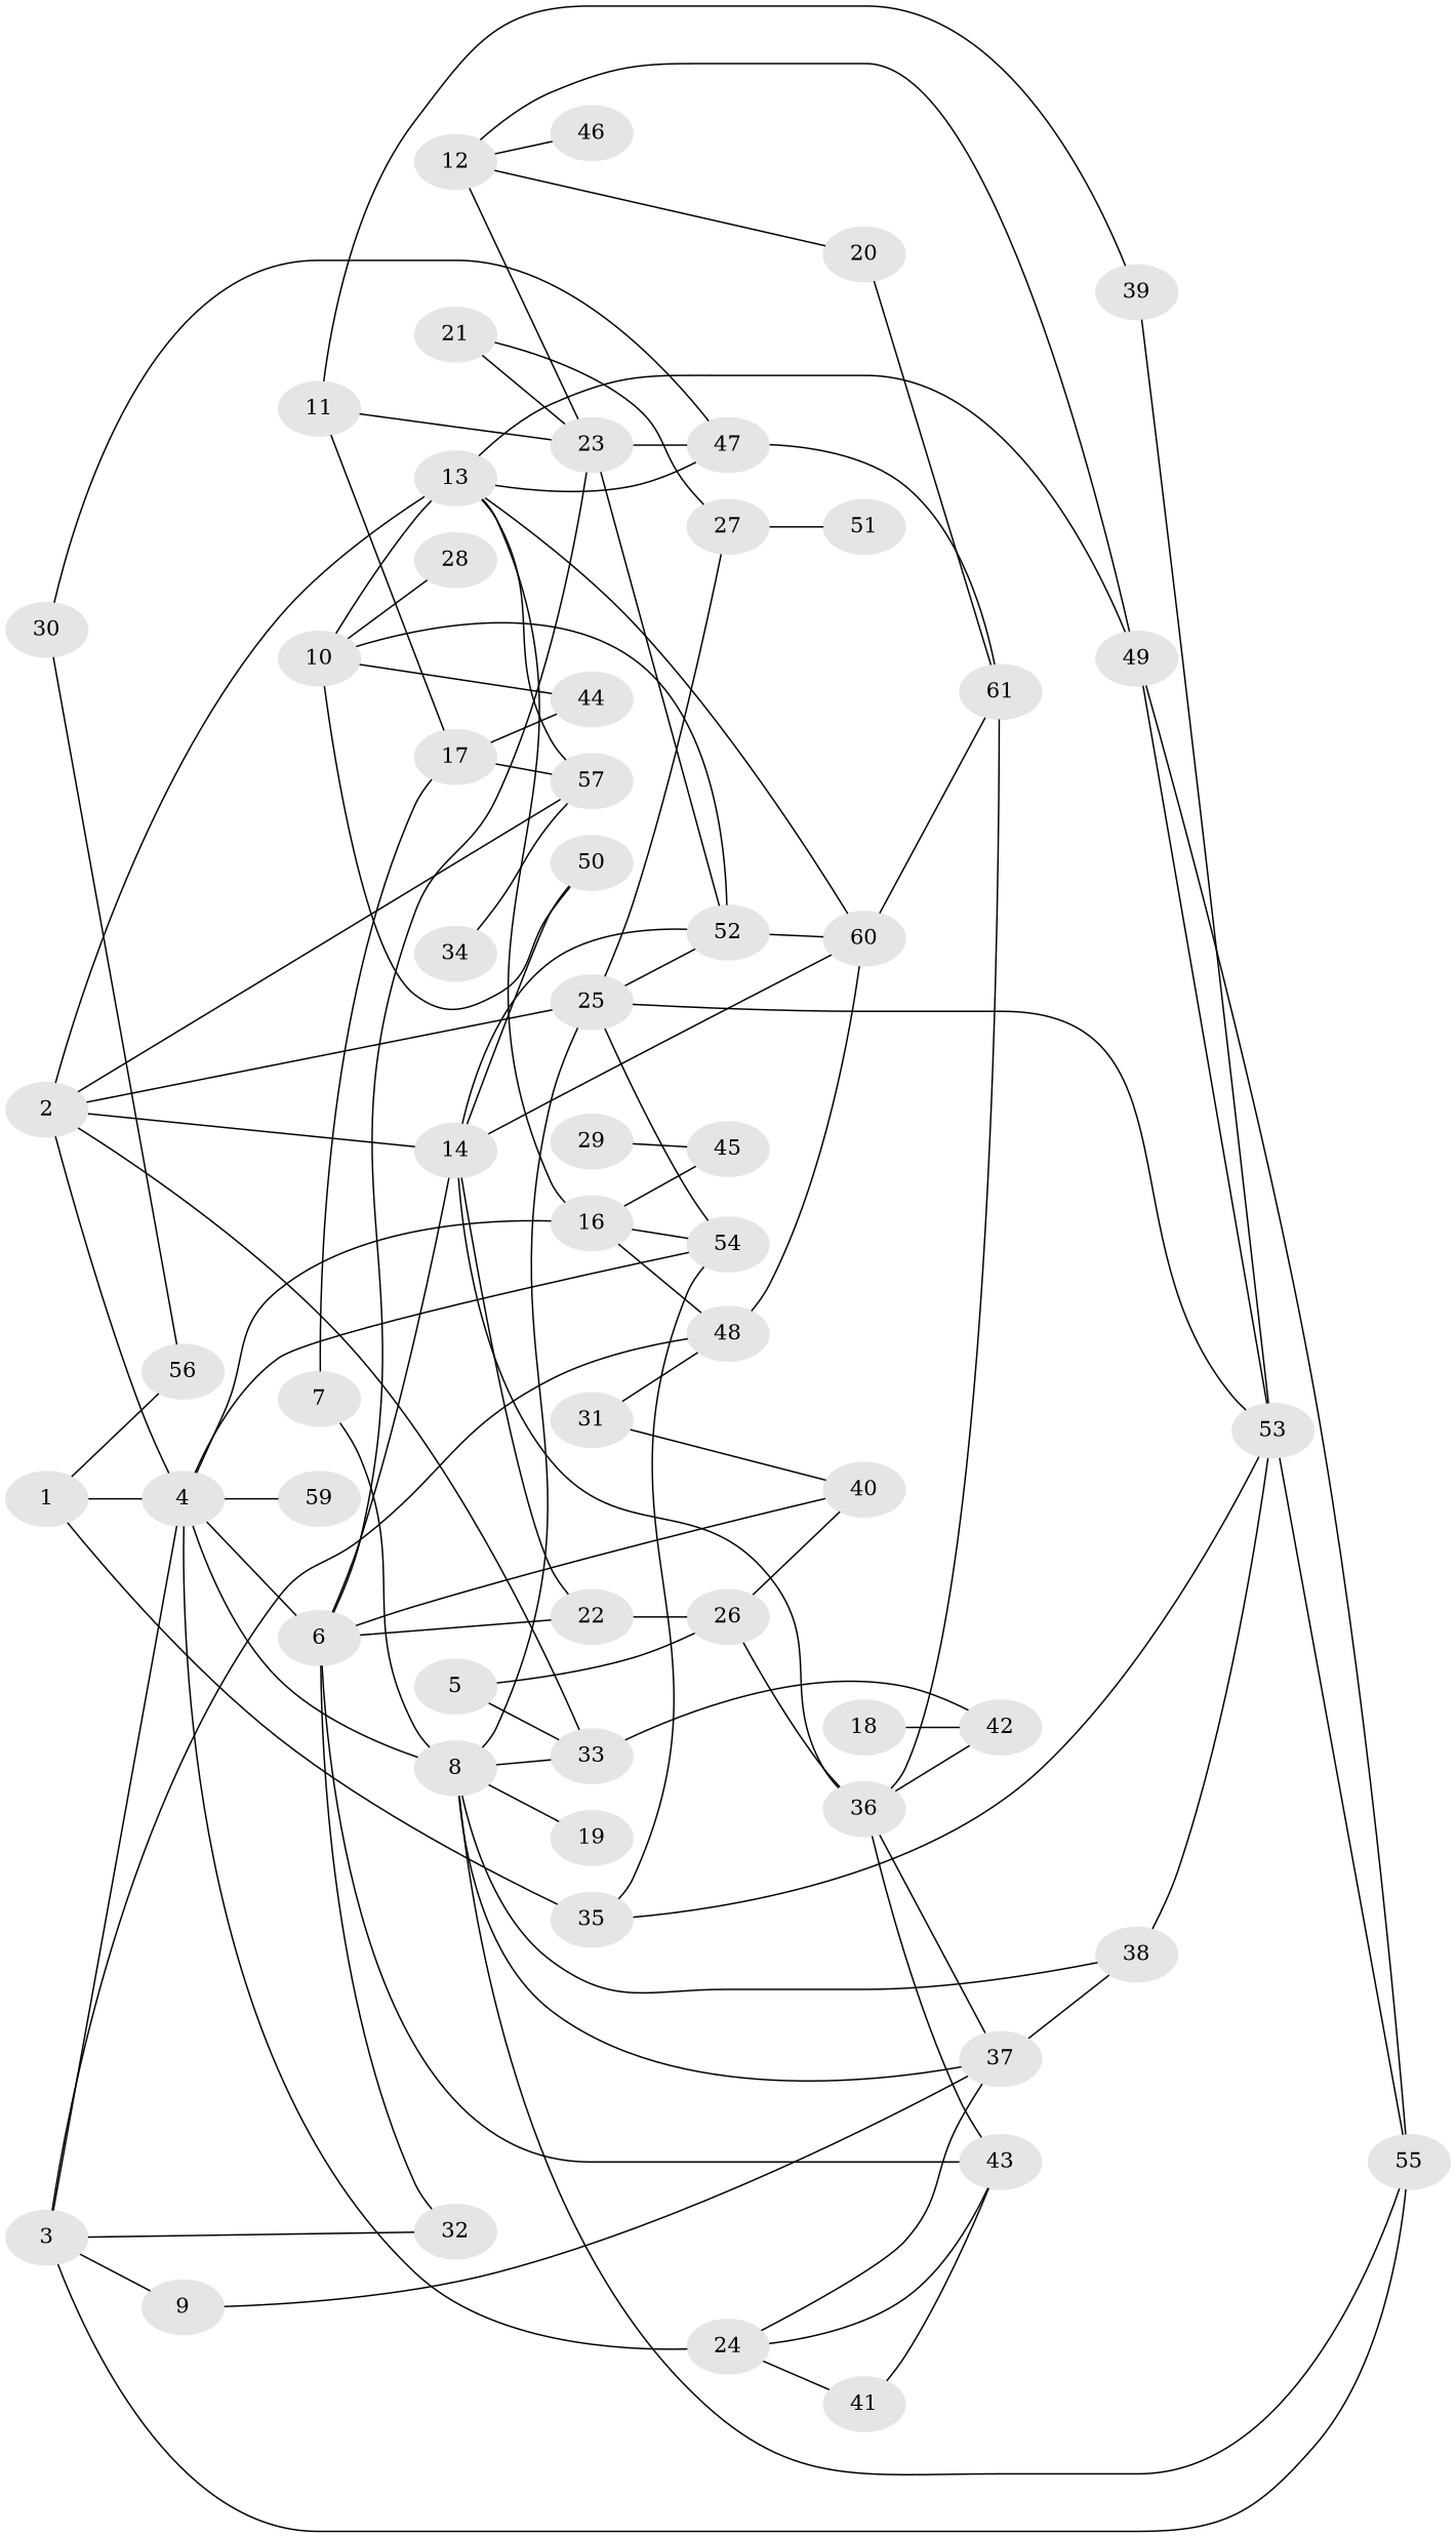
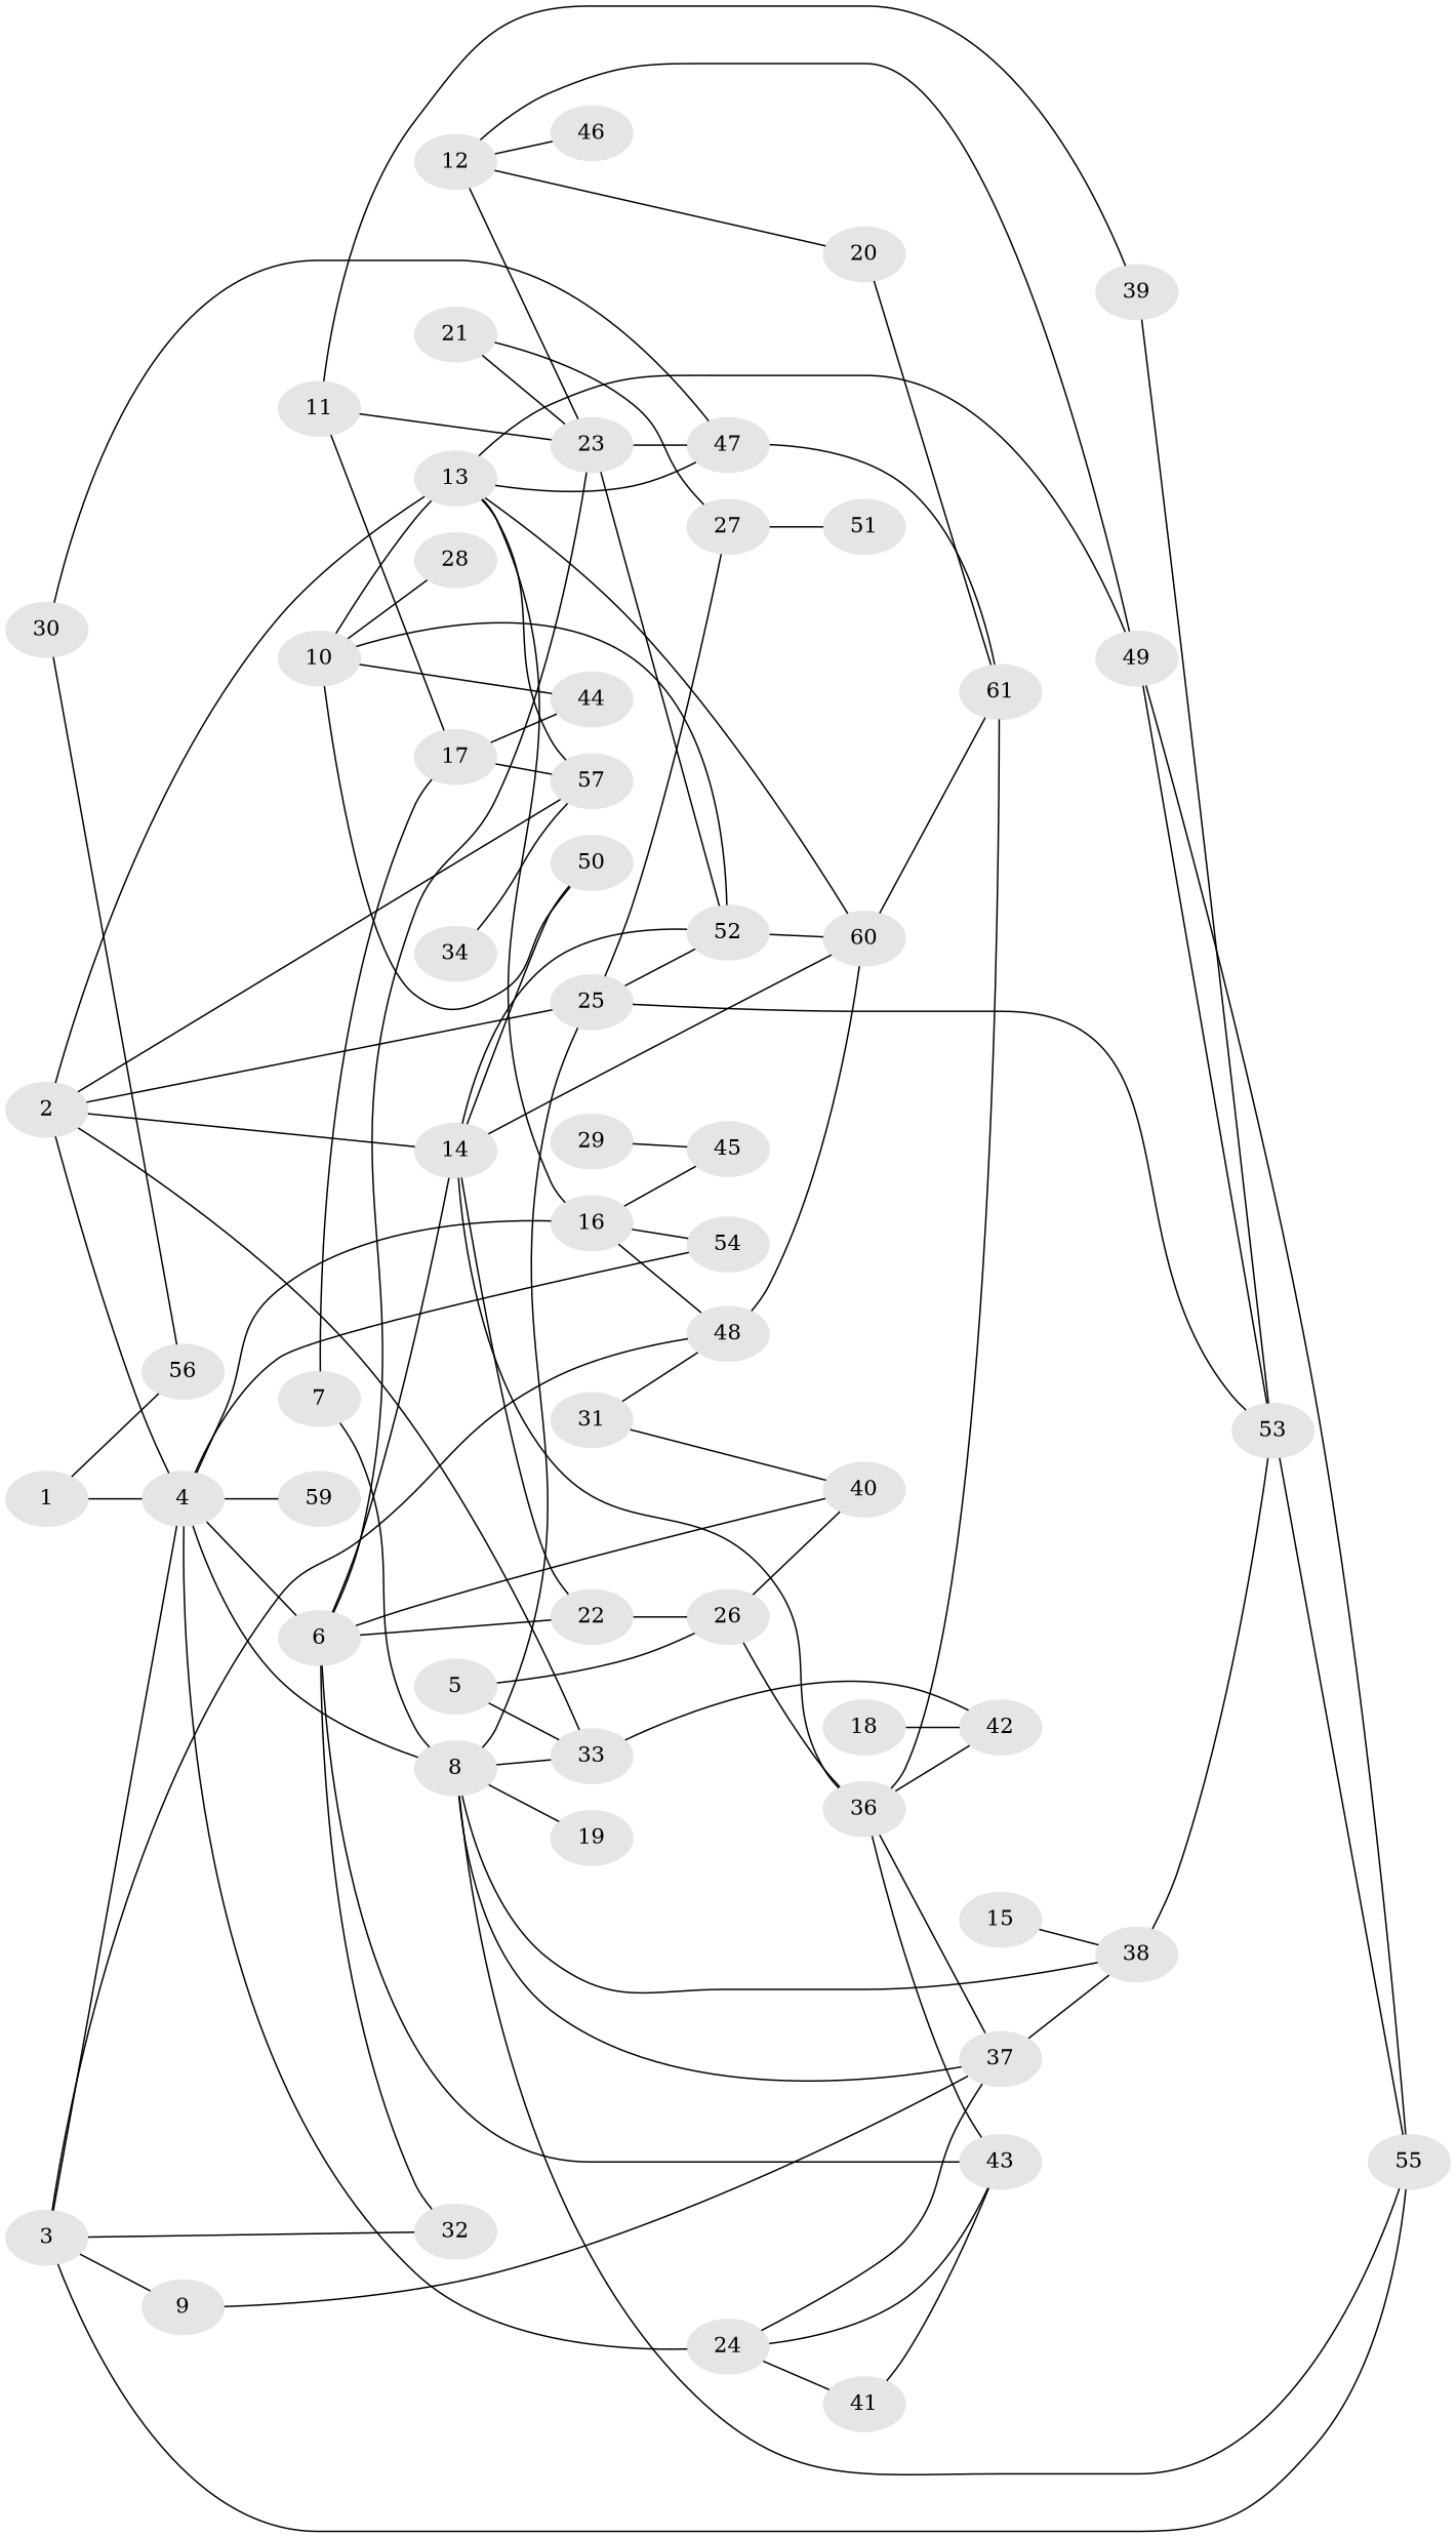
  graph {
    rankdir=LR
    node [color=gray90 style=filled]
    edge [weight=1.0]
    1
    4
-   35
    56
    6
    8
    16
    24
    54
    59
    53
    2
    13
    14
    25
    33
    57
    49
    47
    60
    22
    50
    52
    36
    27
    42
    3
    9
    32
    48
    55
    37
    23
    40
    43
    19
    38
    45
    41
    5
    26
    7
    17
    44
    10
    28
    11
    39
    12
    20
    46
    61
+   15
    18
    21
    51
    29
    30
    31
    34
    1 -- 4
-   1 -- 35
    1 -- 56
    4 -- 6
    4 -- 8
    4 -- 16
    4 -- 24
    4 -- 54
    4 -- 59 [weight=2.0]
-   35 -- 54
-   35 -- 53
    6 -- 14
    6 -- 22
    6 -- 32
    6 -- 23
    6 -- 40
    6 -- 43 [weight=3.0]
    8 -- 25
    8 -- 33
    8 -- 55
    8 -- 37
    8 -- 19
    8 -- 38
    16 -- 54
    16 -- 48
    16 -- 45
    24 -- 37
    24 -- 43
    24 -- 41
    53 -- 55
    2 -- 4
    2 -- 13
    2 -- 14
    2 -- 25
    2 -- 33
    2 -- 57
    13 -- 16
    13 -- 57
    13 -- 49
    13 -- 47
    13 -- 60
    14 -- 60 [weight=2.0]
    14 -- 22
    14 -- 50
    14 -- 52
    14 -- 36
-   25 -- 54
    25 -- 53
    25 -- 52
    25 -- 27
    33 -- 42
    49 -- 53
    49 -- 55
    47 -- 61
    60 -- 61
    22 -- 26
    52 -- 60
    36 -- 42
    36 -- 37
    36 -- 43
    36 -- 61
    27 -- 51
    3 -- 4
    3 -- 9
    3 -- 32
    3 -- 48
    3 -- 55
    9 -- 37
    48 -- 60
    37 -- 38
    23 -- 47
    23 -- 52
    38 -- 53
    41 -- 43
    5 -- 33
    5 -- 26
    26 -- 36
    26 -- 40
    7 -- 8
    7 -- 17
    17 -- 57
    17 -- 44
    10 -- 13
    10 -- 50
    10 -- 52
    10 -- 44 [weight=2.0]
    10 -- 28
    11 -- 23
    11 -- 17
    11 -- 39
    39 -- 53
    12 -- 49
    12 -- 23
    12 -- 20
    12 -- 46
    20 -- 61
+   15 -- 38
    18 -- 42
    21 -- 27
    21 -- 23
    29 -- 45
    30 -- 56
    30 -- 47
    31 -- 48
    31 -- 40
    34 -- 57
  }
